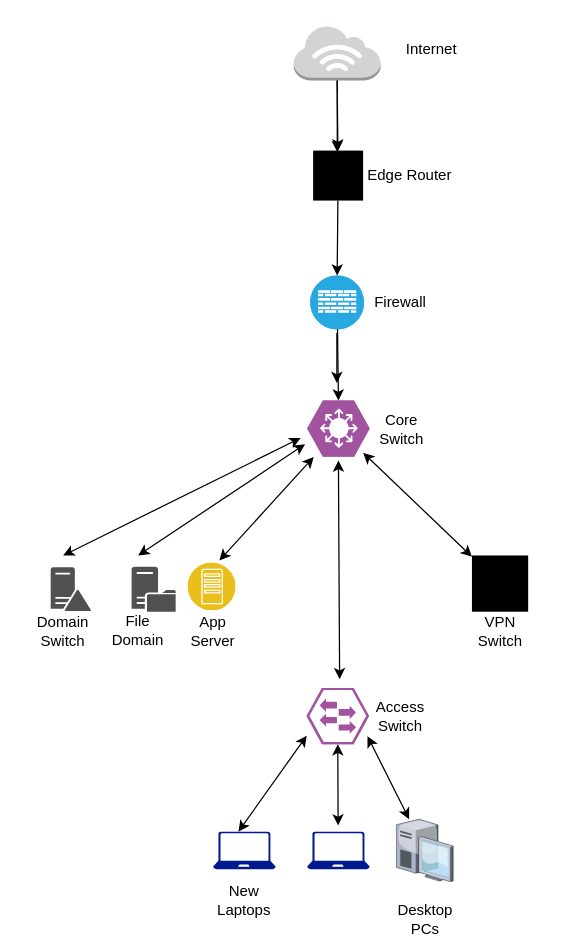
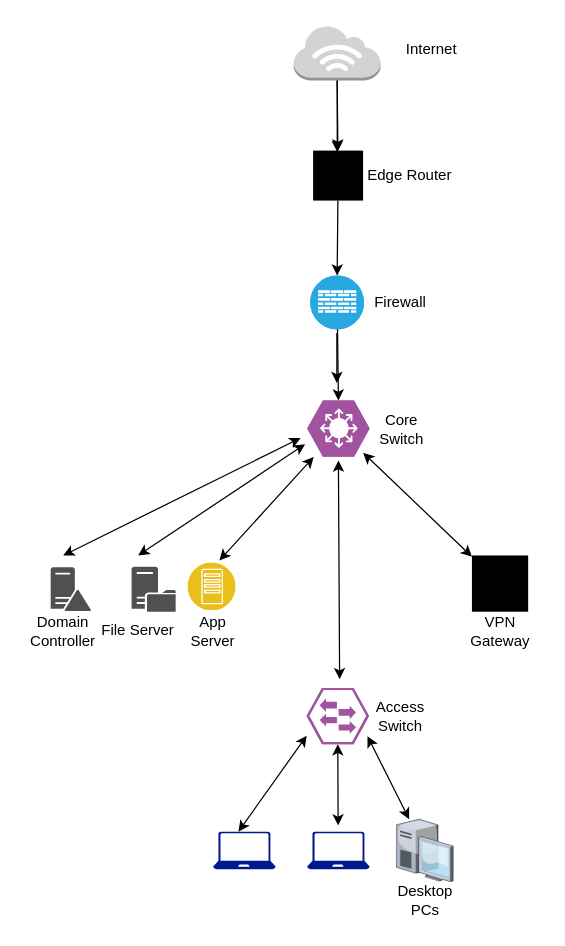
  <mxCell id="0" />
  <mxCell id="1" parent="0" />
  <mxCell id="2" value="Internet" style="text;strokeColor=none;align=center;fillColor=none;html=1;verticalAlign=middle;whiteSpace=wrap;rounded=0;" parent="1" vertex="1"><mxGeometry x="314.59" y="24" width="60" height="30" as="geometry" /></mxCell>
  <mxCell id="3" value="" style="outlineConnect=0;dashed=0;verticalLabelPosition=bottom;verticalAlign=top;align=center;html=1;shape=mxgraph.aws3.internet_3;fillColor=#D2D3D3;gradientColor=none;" parent="1" vertex="1"><mxGeometry x="234.5" y="20" width="69.5" height="44" as="geometry" /></mxCell>
  <mxCell id="4" value="" style="sketch=0;verticalLabelPosition=bottom;sketch=0;aspect=fixed;html=1;verticalAlign=top;strokeColor=none;fillColor=#000000;align=center;outlineConnect=0;pointerEvents=1;shape=mxgraph.citrix2.router;" parent="1" vertex="1"><mxGeometry x="250" y="120" width="40" height="40" as="geometry" /></mxCell>
  <mxCell id="5" value="Edge Router" style="text;strokeColor=none;align=center;fillColor=none;html=1;verticalAlign=middle;whiteSpace=wrap;rounded=0;" parent="1" vertex="1"><mxGeometry x="278.34" y="125" width="98.75" height="30" as="geometry" /></mxCell>
  <mxCell id="6" value="" style="fillColor=#28A8E0;verticalLabelPosition=bottom;sketch=0;html=1;strokeColor=#ffffff;verticalAlign=top;align=center;points=[[0.145,0.145,0],[0.5,0,0],[0.855,0.145,0],[1,0.5,0],[0.855,0.855,0],[0.5,1,0],[0.145,0.855,0],[0,0.5,0]];pointerEvents=1;shape=mxgraph.cisco_safe.compositeIcon;bgIcon=ellipse;resIcon=mxgraph.cisco_safe.capability.firewall;" parent="1" vertex="1"><mxGeometry x="247.75" y="220" width="43" height="43" as="geometry" /></mxCell>
  <mxCell id="7" value="Firewall" style="text;strokeColor=none;align=center;fillColor=none;html=1;verticalAlign=middle;whiteSpace=wrap;rounded=0;" parent="1" vertex="1"><mxGeometry x="290" y="226.5" width="60" height="30" as="geometry" /></mxCell>
  <mxCell id="8" value="Core Switch" style="text;strokeColor=none;align=center;fillColor=none;html=1;verticalAlign=middle;whiteSpace=wrap;rounded=0;" parent="1" vertex="1"><mxGeometry x="290.75" y="327.5" width="60" height="30" as="geometry" /></mxCell>
  <mxCell id="9" value="" style="verticalLabelPosition=bottom;sketch=0;html=1;fillColor=#A153A0;strokeColor=#ffffff;verticalAlign=top;align=center;points=[[0,0.5,0],[0.125,0.25,0],[0.25,0,0],[0.5,0,0],[0.75,0,0],[0.875,0.25,0],[1,0.5,0],[0.875,0.75,0],[0.75,1,0],[0.5,1,0],[0.125,0.75,0]];pointerEvents=1;shape=mxgraph.cisco_safe.compositeIcon;bgIcon=mxgraph.cisco_safe.design.blank_device;resIcon=mxgraph.cisco_safe.design.l3_switch;" parent="1" vertex="1"><mxGeometry x="245.25" y="320" width="50" height="45" as="geometry" /></mxCell>
- <mxCell id="10" value="Domain Switch" style="text;strokeColor=none;align=center;fillColor=none;html=1;verticalAlign=middle;whiteSpace=wrap;rounded=0;" parent="1" vertex="1"><mxGeometry x="20" y="490" width="60" height="30" as="geometry" /></mxCell>
+ <mxCell id="10" value="Domain Controller" style="text;strokeColor=none;align=center;fillColor=none;html=1;verticalAlign=middle;whiteSpace=wrap;rounded=0;" parent="1" vertex="1"><mxGeometry x="20" y="490" width="60" height="30" as="geometry" /></mxCell>
  <mxCell id="11" value="" style="sketch=0;pointerEvents=1;shadow=0;dashed=0;html=1;strokeColor=none;fillColor=#505050;labelPosition=center;verticalLabelPosition=bottom;verticalAlign=top;outlineConnect=0;align=center;shape=mxgraph.office.servers.file_server;" parent="1" vertex="1"><mxGeometry x="104.75" y="453" width="35.25" height="36" as="geometry" /></mxCell>
- <mxCell id="12" value="File Domain" style="text;strokeColor=none;align=center;fillColor=none;html=1;verticalAlign=middle;whiteSpace=wrap;rounded=0;" parent="1" vertex="1"><mxGeometry x="80" y="489" width="60" height="30" as="geometry" /></mxCell>
+ <mxCell id="12" value="File Server" style="text;strokeColor=none;align=center;fillColor=none;html=1;verticalAlign=middle;whiteSpace=wrap;rounded=0;" parent="1" vertex="1"><mxGeometry x="80" y="489" width="60" height="30" as="geometry" /></mxCell>
  <mxCell id="13" value="" style="sketch=0;pointerEvents=1;shadow=0;dashed=0;html=1;strokeColor=none;fillColor=#505050;labelPosition=center;verticalLabelPosition=bottom;verticalAlign=top;outlineConnect=0;align=center;shape=mxgraph.office.servers.domain_controller;" parent="1" vertex="1"><mxGeometry x="40" y="453.5" width="32.5" height="35" as="geometry" /></mxCell>
  <mxCell id="14" value="" style="image;aspect=fixed;perimeter=ellipsePerimeter;html=1;align=center;shadow=0;dashed=0;fontColor=#4277BB;labelBackgroundColor=default;fontSize=12;spacingTop=3;image=img/lib/ibm/applications/app_server.svg;" parent="1" vertex="1"><mxGeometry x="150" y="450" width="38.5" height="38.5" as="geometry" /></mxCell>
  <mxCell id="15" value="App Server" style="text;strokeColor=none;align=center;fillColor=none;html=1;verticalAlign=middle;whiteSpace=wrap;rounded=0;" parent="1" vertex="1"><mxGeometry x="140" y="490" width="60" height="30" as="geometry" /></mxCell>
  <mxCell id="16" style="edgeStyle=none;rounded=0;orthogonalLoop=1;jettySize=auto;html=1;entryX=0.484;entryY=0.032;entryDx=0;entryDy=0;entryPerimeter=0;elbow=vertical;" parent="1" source="3" target="4" edge="1"><mxGeometry relative="1" as="geometry" /></mxCell>
  <mxCell id="17" style="edgeStyle=none;rounded=0;orthogonalLoop=1;jettySize=auto;html=1;entryX=0.5;entryY=0;entryDx=0;entryDy=0;entryPerimeter=0;elbow=vertical;" parent="1" source="4" target="6" edge="1"><mxGeometry relative="1" as="geometry" /></mxCell>
  <mxCell id="18" style="edgeStyle=none;rounded=0;orthogonalLoop=1;jettySize=auto;html=1;entryX=0.5;entryY=0;entryDx=0;entryDy=0;entryPerimeter=0;elbow=vertical;" parent="1" source="6" target="9" edge="1"><mxGeometry relative="1" as="geometry" /></mxCell>
  <mxCell id="19" value="" style="endArrow=classic;startArrow=classic;html=1;rounded=0;elbow=vertical;entryX=0.5;entryY=1;entryDx=0;entryDy=0;entryPerimeter=0;" parent="1" edge="1"><mxGeometry width="50" height="50" relative="1" as="geometry"><mxPoint x="271.21" y="543" as="sourcePoint" /><mxPoint x="270.25" y="368" as="targetPoint" /></mxGeometry></mxCell>
  <mxCell id="20" value="" style="endArrow=classic;startArrow=classic;html=1;rounded=0;elbow=vertical;entryX=0.003;entryY=0.848;entryDx=0;entryDy=0;entryPerimeter=0;" parent="1" target="37" edge="1"><mxGeometry width="50" height="50" relative="1" as="geometry"><mxPoint x="190.25" y="665" as="sourcePoint" /><mxPoint x="240.25" y="615" as="targetPoint" /></mxGeometry></mxCell>
  <mxCell id="21" value="" style="endArrow=classic;startArrow=classic;html=1;rounded=0;elbow=vertical;exitX=0.975;exitY=0.857;exitDx=0;exitDy=0;exitPerimeter=0;" parent="1" source="37" target="28" edge="1"><mxGeometry width="50" height="50" relative="1" as="geometry"><mxPoint x="280" y="560" as="sourcePoint" /><mxPoint x="330" y="510" as="targetPoint" /></mxGeometry></mxCell>
  <mxCell id="22" value="" style="endArrow=classic;startArrow=classic;html=1;rounded=0;elbow=vertical;entryX=0.5;entryY=1;entryDx=0;entryDy=0;strokeColor=light-dark(#000000,#FF0000);entryPerimeter=0;" parent="1" target="37" edge="1"><mxGeometry width="50" height="50" relative="1" as="geometry"><mxPoint x="270" y="660" as="sourcePoint" /><mxPoint x="275" y="620" as="targetPoint" /></mxGeometry></mxCell>
  <mxCell id="23" value="" style="endArrow=classic;startArrow=classic;html=1;rounded=0;elbow=vertical;exitX=0.896;exitY=0.929;exitDx=0;exitDy=0;exitPerimeter=0;" parent="1" source="9" target="33" edge="1"><mxGeometry width="50" height="50" relative="1" as="geometry"><mxPoint x="300" y="440" as="sourcePoint" /><mxPoint x="350" y="390" as="targetPoint" /></mxGeometry></mxCell>
  <mxCell id="24" value="" style="endArrow=classic;startArrow=classic;html=1;rounded=0;elbow=vertical;entryX=0.104;entryY=1.005;entryDx=0;entryDy=0;entryPerimeter=0;" parent="1" target="9" edge="1"><mxGeometry width="50" height="50" relative="1" as="geometry"><mxPoint x="175" y="448" as="sourcePoint" /><mxPoint x="225" y="398" as="targetPoint" /></mxGeometry></mxCell>
  <mxCell id="25" value="" style="endArrow=classic;startArrow=classic;html=1;rounded=0;elbow=vertical;entryX=-0.033;entryY=0.776;entryDx=0;entryDy=0;entryPerimeter=0;" parent="1" target="9" edge="1"><mxGeometry width="50" height="50" relative="1" as="geometry"><mxPoint x="110" y="444" as="sourcePoint" /><mxPoint x="160" y="394" as="targetPoint" /></mxGeometry></mxCell>
  <mxCell id="26" value="" style="endArrow=classic;startArrow=classic;html=1;rounded=0;elbow=vertical;" parent="1" edge="1"><mxGeometry width="50" height="50" relative="1" as="geometry"><mxPoint x="50" y="444" as="sourcePoint" /><mxPoint x="240" y="350" as="targetPoint" /></mxGeometry></mxCell>
  <mxCell id="27" value="Access Switch" style="text;strokeColor=none;align=center;fillColor=none;html=1;verticalAlign=middle;whiteSpace=wrap;rounded=0;" parent="1" vertex="1"><mxGeometry x="290" y="557.5" width="60" height="30" as="geometry" /></mxCell>
  <mxCell id="28" value="" style="verticalLabelPosition=bottom;sketch=0;aspect=fixed;html=1;verticalAlign=top;strokeColor=none;align=center;outlineConnect=0;shape=mxgraph.citrix.desktop;" parent="1" vertex="1"><mxGeometry x="316.67" y="655" width="45.41" height="50" as="geometry" /></mxCell>
  <mxCell id="29" value="" style="sketch=0;aspect=fixed;pointerEvents=1;shadow=0;dashed=0;html=1;strokeColor=none;labelPosition=center;verticalLabelPosition=bottom;verticalAlign=top;align=center;fillColor=#00188D;shape=mxgraph.azure.laptop" parent="1" vertex="1"><mxGeometry x="170" y="665" width="50" height="30" as="geometry" /></mxCell>
- <mxCell id="30" value="New Laptops" style="text;strokeColor=none;align=center;fillColor=none;html=1;verticalAlign=middle;whiteSpace=wrap;rounded=0;" parent="1" vertex="1"><mxGeometry x="165" y="705" width="60" height="30" as="geometry" /></mxCell>
  <mxCell id="31" value="" style="sketch=0;aspect=fixed;pointerEvents=1;shadow=0;dashed=0;html=1;strokeColor=none;labelPosition=center;verticalLabelPosition=bottom;verticalAlign=top;align=center;fillColor=#00188D;shape=mxgraph.azure.laptop" parent="1" vertex="1"><mxGeometry x="245.25" y="665" width="50" height="30" as="geometry" /></mxCell>
- <mxCell id="32" value="Desktop PCs" style="text;strokeColor=none;align=center;fillColor=none;html=1;verticalAlign=middle;whiteSpace=wrap;rounded=0;" parent="1" vertex="1"><mxGeometry x="309.59" y="720" width="60" height="30" as="geometry" /></mxCell>
+ <mxCell id="32" value="Desktop PCs" style="text;strokeColor=none;align=center;fillColor=none;html=1;verticalAlign=middle;whiteSpace=wrap;rounded=0;" parent="1" vertex="1"><mxGeometry x="309.59" y="705" width="60" height="30" as="geometry" /></mxCell>
  <mxCell id="33" value="" style="sketch=0;verticalLabelPosition=bottom;sketch=0;aspect=fixed;html=1;verticalAlign=top;strokeColor=none;fillColor=#000000;align=center;outlineConnect=0;pointerEvents=1;shape=mxgraph.citrix2.router;" parent="1" vertex="1"><mxGeometry x="377.09" y="444" width="45" height="45" as="geometry" /></mxCell>
- <mxCell id="34" value="VPN Switch" style="text;strokeColor=none;align=center;fillColor=none;html=1;verticalAlign=middle;whiteSpace=wrap;rounded=0;" parent="1" vertex="1"><mxGeometry x="369.59" y="490" width="60" height="30" as="geometry" /></mxCell>
+ <mxCell id="34" value="VPN Gateway" style="text;strokeColor=none;align=center;fillColor=none;html=1;verticalAlign=middle;whiteSpace=wrap;rounded=0;" parent="1" vertex="1"><mxGeometry x="369.59" y="490" width="60" height="30" as="geometry" /></mxCell>
  <mxCell id="35" value="" style="endArrow=classic;html=1;rounded=0;exitX=0.5;exitY=1;exitDx=0;exitDy=0;exitPerimeter=0;" parent="1" source="3" target="4" edge="1"><mxGeometry width="50" height="50" relative="1" as="geometry"><mxPoint x="330" y="300" as="sourcePoint" /><mxPoint x="480" y="280" as="targetPoint" /></mxGeometry></mxCell>
  <mxCell id="36" value="" style="endArrow=classic;html=1;rounded=0;exitX=0.505;exitY=1.2;exitDx=0;exitDy=0;exitPerimeter=0;" parent="1" edge="1"><mxGeometry width="50" height="50" relative="1" as="geometry"><mxPoint x="269" y="266" as="sourcePoint" /><mxPoint x="269" y="306" as="targetPoint" /></mxGeometry></mxCell>
  <mxCell id="37" value="" style="verticalLabelPosition=bottom;sketch=0;html=1;fillColor=#A153A0;strokeColor=#ffffff;verticalAlign=top;align=center;points=[[0,0.5,0],[0.125,0.25,0],[0.25,0,0],[0.5,0,0],[0.75,0,0],[0.875,0.25,0],[1,0.5,0],[0.875,0.75,0],[0.75,1,0],[0.5,1,0],[0.125,0.75,0]];pointerEvents=1;shape=mxgraph.cisco_safe.compositeIcon;bgIcon=mxgraph.cisco_safe.design.blank_device;resIcon=mxgraph.cisco_safe.design.access_switch_2;" parent="1" vertex="1"><mxGeometry x="244.75" y="550" width="50" height="45" as="geometry" /></mxCell>
